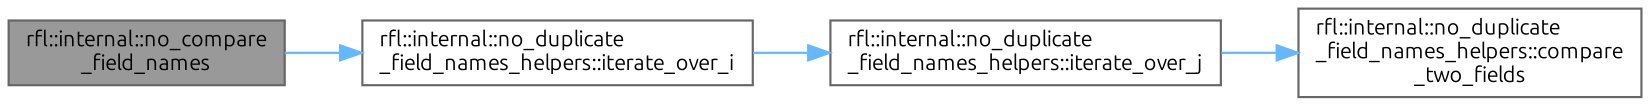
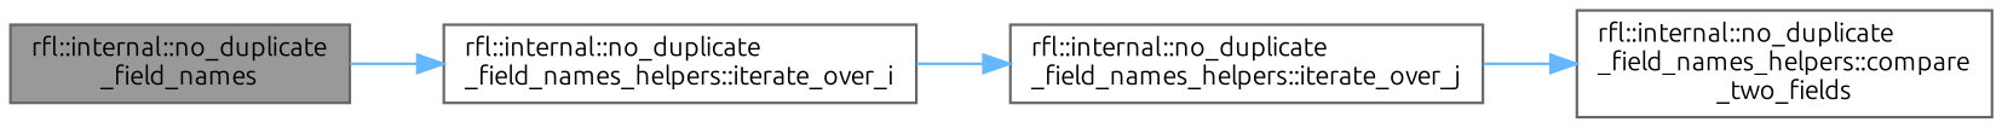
  digraph {
    rankdir=LR
    fontname=Ubuntu
    node [color=grey40 fillcolor=white fontname=Ubuntu fontsize=10 shape=box style=filled]
    edge [color=steelblue1 fontname=Ubuntu fontsize=10 labelfontname=Helvetica labelfontsize=10 style=solid]
-   n1 [color=gray40 fillcolor=grey60 fontcolor=black height=0.2 label="rfl::internal::no_compare\l_field_names" width=0.4]
+   n1 [color=gray40 fillcolor=grey60 fontcolor=black height=0.2 label="rfl::internal::no_duplicate\l_field_names" width=0.4]
    n2 [height=0.2 label="rfl::internal::no_duplicate\l_field_names_helpers::iterate_over_i" width=0.4]
    n3 [height=0.2 label="rfl::internal::no_duplicate\l_field_names_helpers::iterate_over_j" width=0.4]
    n4 [height=0.2 label="rfl::internal::no_duplicate\l_field_names_helpers::compare\l_two_fields" width=0.4]
    n1 -> n2
    n2 -> n3
    n3 -> n4
  }
